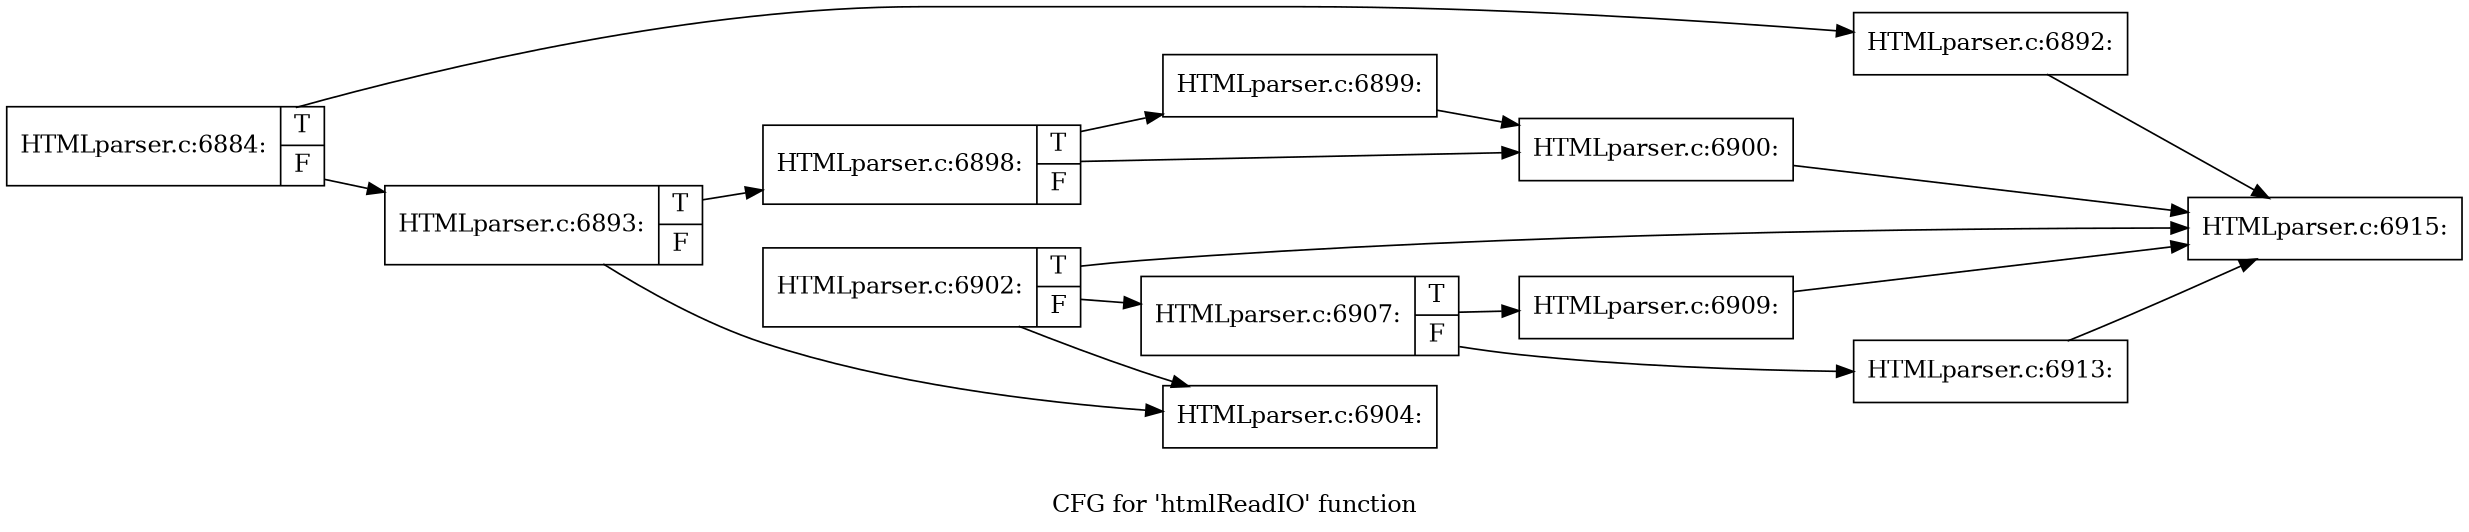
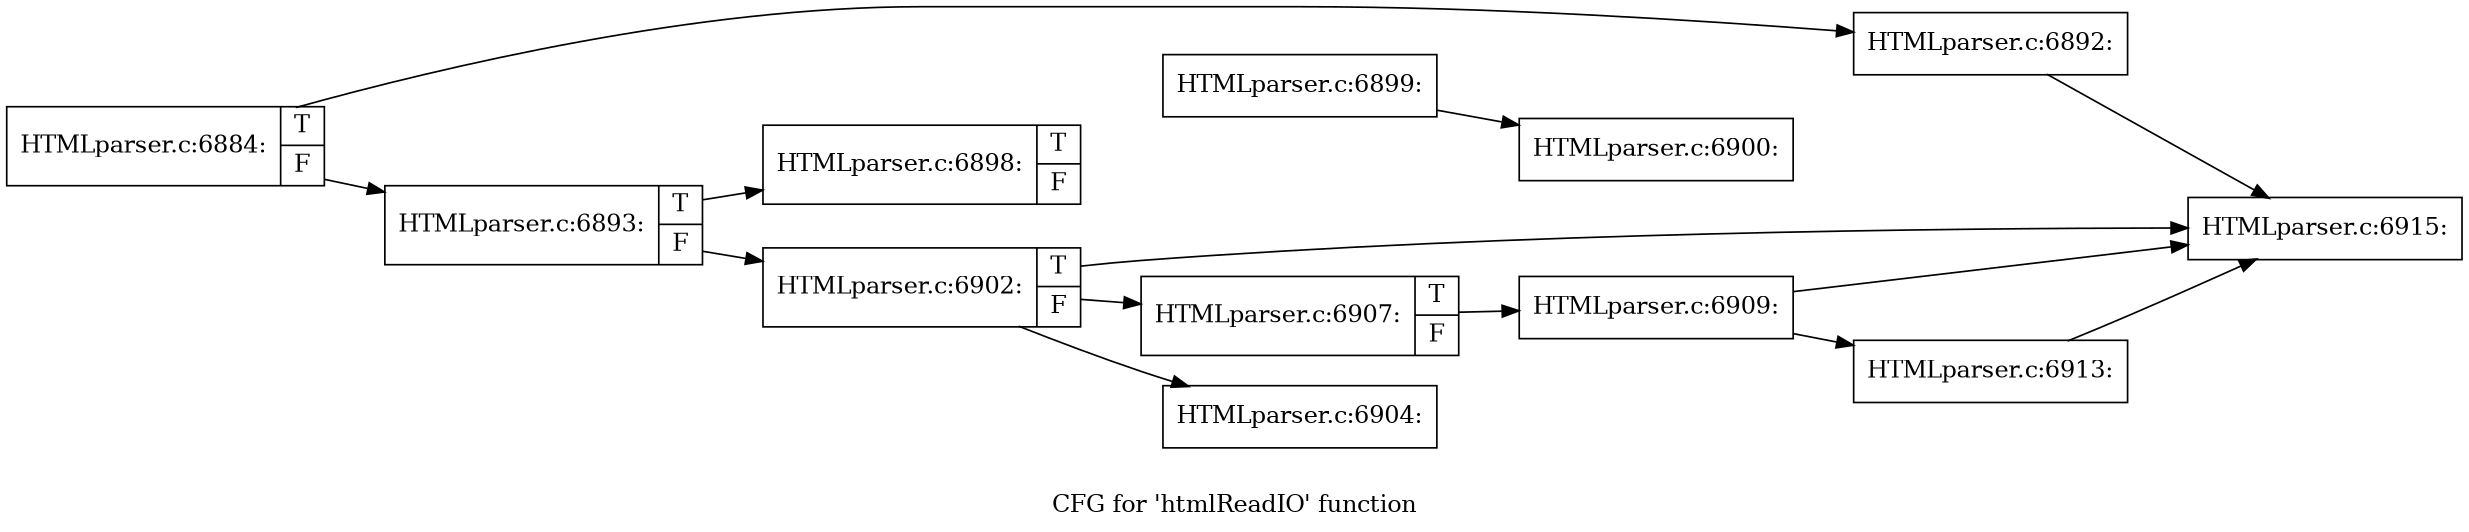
  digraph {
    label="CFG for 'htmlReadIO' function"
    rankdir=LR
    node [shape=record]
    n1 [label="{HTMLparser.c:6884:|{<s0>T|<s1>F}}"]
    n2 [label="{HTMLparser.c:6892:}"]
    n3 [label="{HTMLparser.c:6893:|{<s0>T|<s1>F}}"]
    n4 [label="{HTMLparser.c:6915:}"]
    n5 [label="{HTMLparser.c:6898:|{<s0>T|<s1>F}}"]
    n6 [label="{HTMLparser.c:6902:|{<s0>T|<s1>F}}"]
    n7 [label="{HTMLparser.c:6899:}"]
    n8 [label="{HTMLparser.c:6900:}"]
    n9 [label="{HTMLparser.c:6904:}"]
    n10 [label="{HTMLparser.c:6907:|{<s0>T|<s1>F}}"]
    n11 [label="{HTMLparser.c:6909:}"]
    n12 [label="{HTMLparser.c:6913:}"]
    n1 -> n2
    n1 -> n3
    n2 -> n4
    n3 -> n5
-   n3 -> n9
-   n5 -> n7
-   n5 -> n8
+   n3 -> n6
    n6 -> n4
    n6 -> n9
    n6 -> n10
    n7 -> n8
-   n8 -> n4
    n10 -> n11
-   n10 -> n12
+   n11 -> n12
    n11 -> n4
    n12 -> n4
  }
